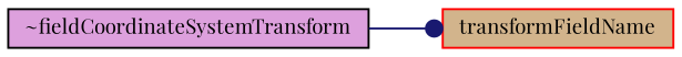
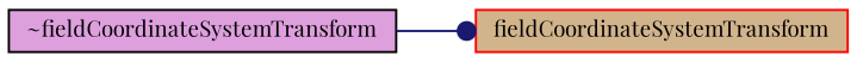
  digraph {
    rankdir=LR
    fontname="Playfair Display"
    node [fontname="Playfair Display" fontsize=10 shape=record style=filled]
    n1 [color=black fillcolor=plum fontcolor=black height=0.2 label="~fieldCoordinateSystemTransform" width=0.4]
-   n2 [color=red height=0.2 label=transformFieldName width=0.4 fillcolor=tan]
+   n2 [color=red height=0.2 label=fieldCoordinateSystemTransform width=0.4 fillcolor=tan]
    n1 -> n2 [color=midnightblue fontname="Playfair Display" fontsize=10 labelfontname=Helvetica labelfontsize=10 style=solid arrowhead=dot]
  }
